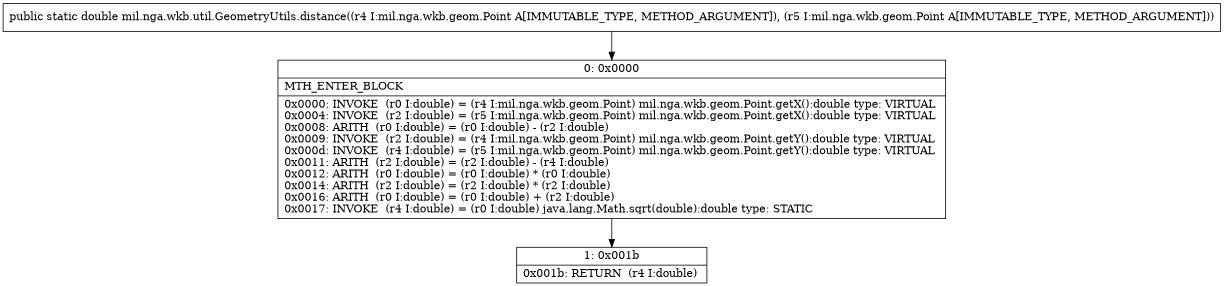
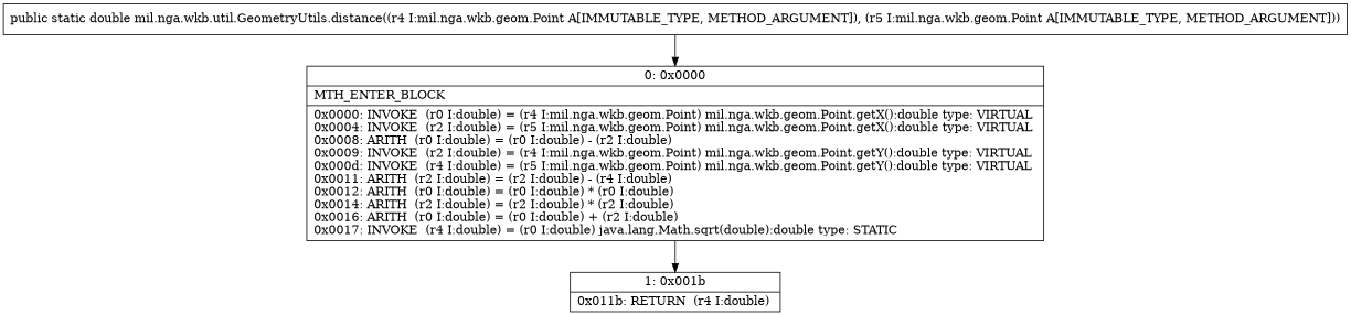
  digraph {
    node [shape=record]
    n1 [label="{0\:\ 0x0000|MTH_ENTER_BLOCK\l|0x0000: INVOKE  (r0 I:double) = (r4 I:mil.nga.wkb.geom.Point) mil.nga.wkb.geom.Point.getX():double type: VIRTUAL \l0x0004: INVOKE  (r2 I:double) = (r5 I:mil.nga.wkb.geom.Point) mil.nga.wkb.geom.Point.getX():double type: VIRTUAL \l0x0008: ARITH  (r0 I:double) = (r0 I:double) \- (r2 I:double) \l0x0009: INVOKE  (r2 I:double) = (r4 I:mil.nga.wkb.geom.Point) mil.nga.wkb.geom.Point.getY():double type: VIRTUAL \l0x000d: INVOKE  (r4 I:double) = (r5 I:mil.nga.wkb.geom.Point) mil.nga.wkb.geom.Point.getY():double type: VIRTUAL \l0x0011: ARITH  (r2 I:double) = (r2 I:double) \- (r4 I:double) \l0x0012: ARITH  (r0 I:double) = (r0 I:double) * (r0 I:double) \l0x0014: ARITH  (r2 I:double) = (r2 I:double) * (r2 I:double) \l0x0016: ARITH  (r0 I:double) = (r0 I:double) + (r2 I:double) \l0x0017: INVOKE  (r4 I:double) = (r0 I:double) java.lang.Math.sqrt(double):double type: STATIC \l}"]
-   n2 [label="{1\:\ 0x001b|0x001b: RETURN  (r4 I:double) \l}"]
+   n2 [label="{1\:\ 0x001b|0x011b: RETURN  (r4 I:double) \l}"]
    n3 [label="{public static double mil.nga.wkb.util.GeometryUtils.distance((r4 I:mil.nga.wkb.geom.Point A[IMMUTABLE_TYPE, METHOD_ARGUMENT]), (r5 I:mil.nga.wkb.geom.Point A[IMMUTABLE_TYPE, METHOD_ARGUMENT])) }"]
    n1 -> n2
    n3 -> n1
  }
